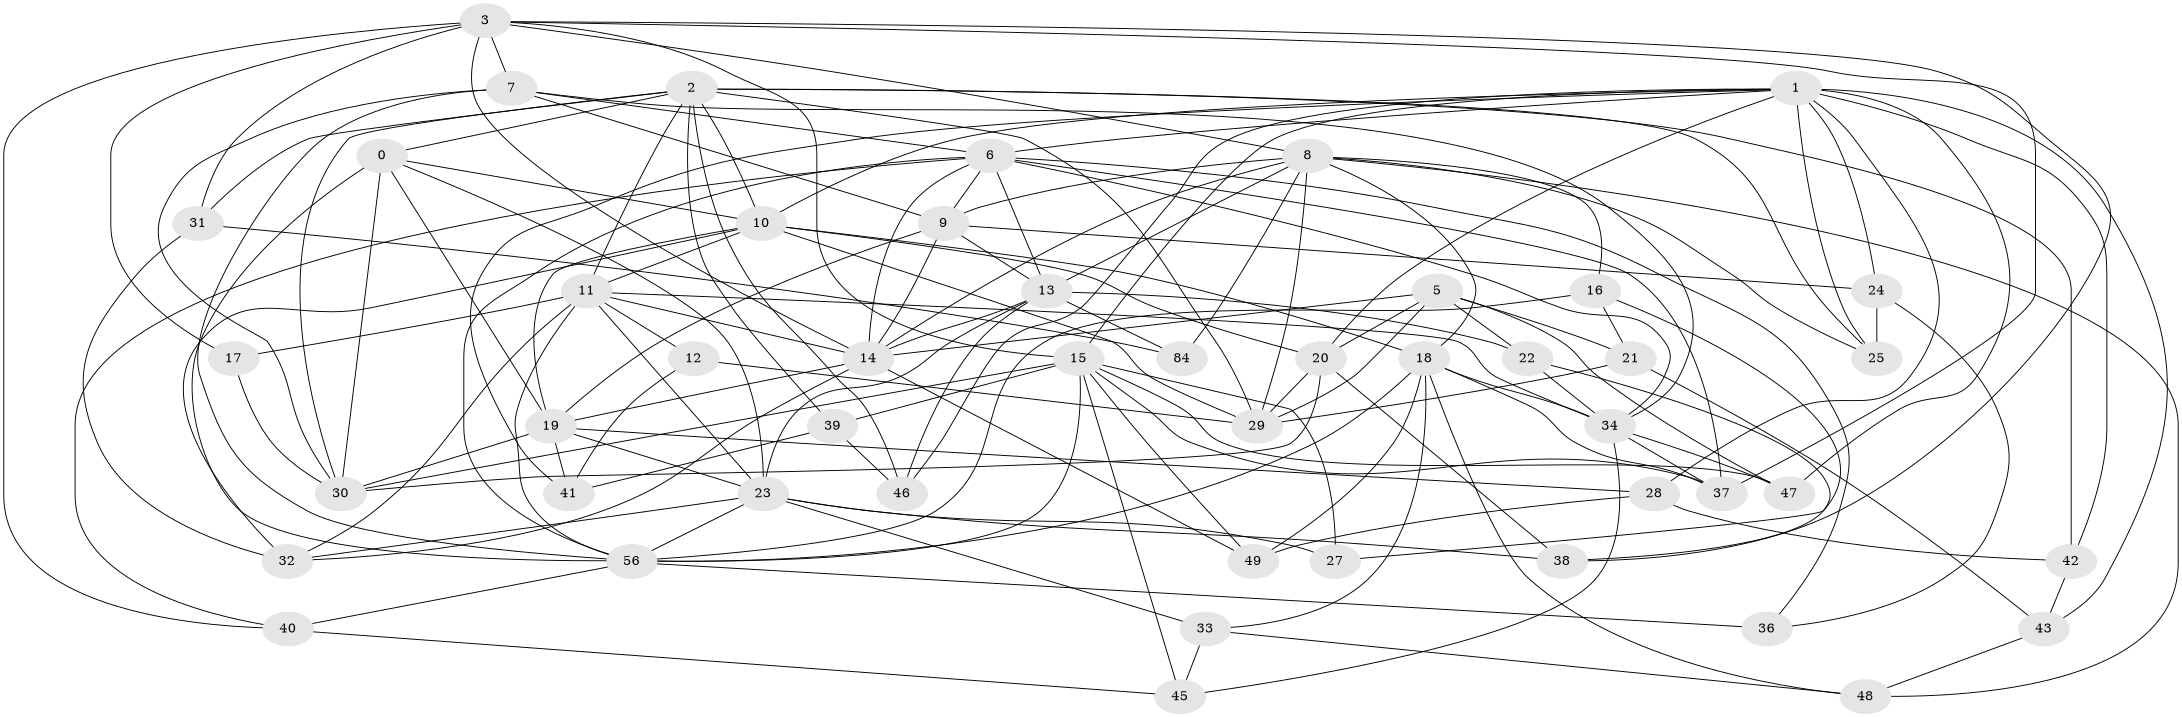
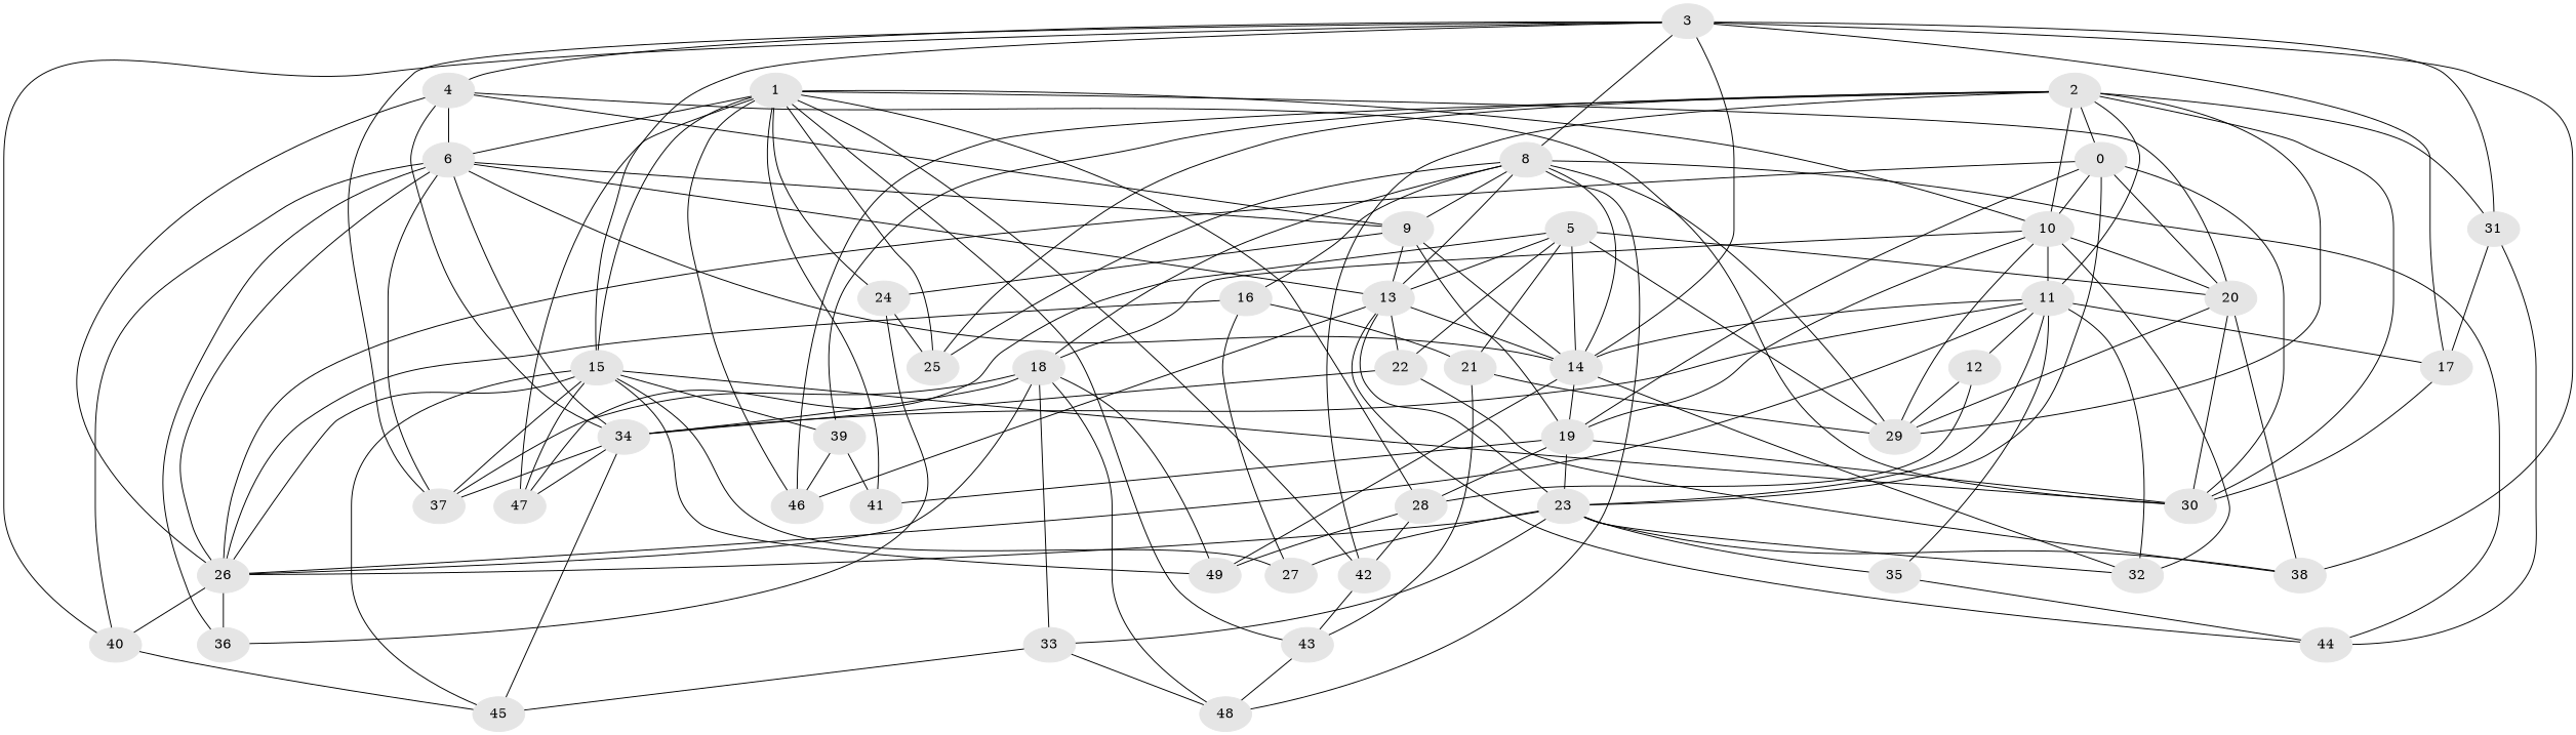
  graph {
    node [color=gray90 style=filled]
    edge [weight=1.0]
    1
    6
    10
    15
    20
    24
    25
    28
    41
    42
    43
    46
    47
    14
    37
    40
    9
-   26 [label=56]
+   26
    34
    13
    36
    11
    29
    19
    18
    32
    30
    39
    49
    27
    45
    38
    48
    2
    n35 [label=0]
    31
    23
    17
    12
-   44 [label=84]
+   35
+   44
    3
-   4 [label=7]
+   4
    8
    16
    5
    21
    22
    33
    1 -- 6
    1 -- 10
    1 -- 15
    1 -- 20
    1 -- 24
    1 -- 25
    1 -- 28
    1 -- 41
    1 -- 42
    1 -- 43
    1 -- 46
    1 -- 47
    6 -- 14
    6 -- 37 [weight=2.0]
    6 -- 40
    6 -- 9 [weight=2.0]
    6 -- 26
    6 -- 34
    6 -- 13
    6 -- 36
    10 -- 20
    10 -- 11 [weight=2.0]
    10 -- 29
    10 -- 19
    10 -- 18
    10 -- 32 [weight=2.0]
    15 -- 47
    15 -- 37
    15 -- 26
    15 -- 30
    15 -- 39
    15 -- 49
    15 -- 27
    15 -- 45
    20 -- 29
    20 -- 30
    20 -- 38
    24 -- 25
    24 -- 36
    28 -- 42
    28 -- 49
    42 -- 43
    43 -- 48
    14 -- 19
    14 -- 32
    14 -- 49
    40 -- 45
    9 -- 24
    9 -- 14
    9 -- 13
    9 -- 19
    26 -- 40
    26 -- 36 [weight=2.0]
    34 -- 47
    34 -- 37
    34 -- 45
    13 -- 46
    13 -- 14
    13 -- 23
    13 -- 44
    13 -- 22
    11 -- 14
    11 -- 26
    11 -- 34
    11 -- 32
    11 -- 23
    11 -- 17
    11 -- 12 [weight=2.0]
+   11 -- 35
    19 -- 28
    19 -- 41
    19 -- 30
    19 -- 23
    18 -- 37
    18 -- 26
    18 -- 34 [weight=3.0]
    18 -- 49
    18 -- 48
    18 -- 33
    39 -- 41
    39 -- 46
    2 -- 10
    2 -- 25
    2 -- 42
    2 -- 46
    2 -- 11
    2 -- 29
    2 -- 30
    2 -- 39
    2 -- n35
    2 -- 31
    n35 -- 10
+   n35 -- 20 [weight=2.0]
    n35 -- 26 [weight=2.0]
    n35 -- 19
    n35 -- 30 [weight=2.0]
    n35 -- 23
-   31 -- 32
+   31 -- 17
    31 -- 44
    23 -- 26
    23 -- 32
    23 -- 27 [weight=2.0]
    23 -- 38
+   23 -- 35 [weight=2.0]
    23 -- 33
    17 -- 30
-   12 -- 41
+   12 -- 28
    12 -- 29
+   35 -- 44
    3 -- 15
    3 -- 14
    3 -- 37
    3 -- 40
    3 -- 38
    3 -- 31
    3 -- 17 [weight=2.0]
    3 -- 4
    3 -- 8
    4 -- 6
    4 -- 9
    4 -- 26
    4 -- 34
    4 -- 30
    8 -- 25
    8 -- 14
    8 -- 9
    8 -- 13
    8 -- 29
    8 -- 18
    8 -- 48
    8 -- 44
    8 -- 16
    16 -- 26
    16 -- 27
    16 -- 21
    5 -- 20
    5 -- 47
    5 -- 14 [weight=3.0]
+   5 -- 13
    5 -- 29 [weight=2.0]
    5 -- 21
    5 -- 22
    21 -- 43
    21 -- 29
    22 -- 34
    22 -- 38
    33 -- 45
    33 -- 48
  }
